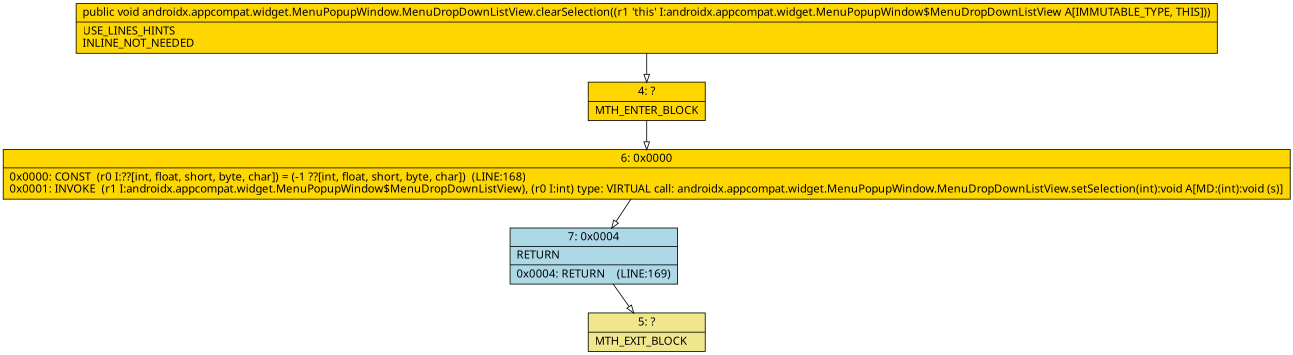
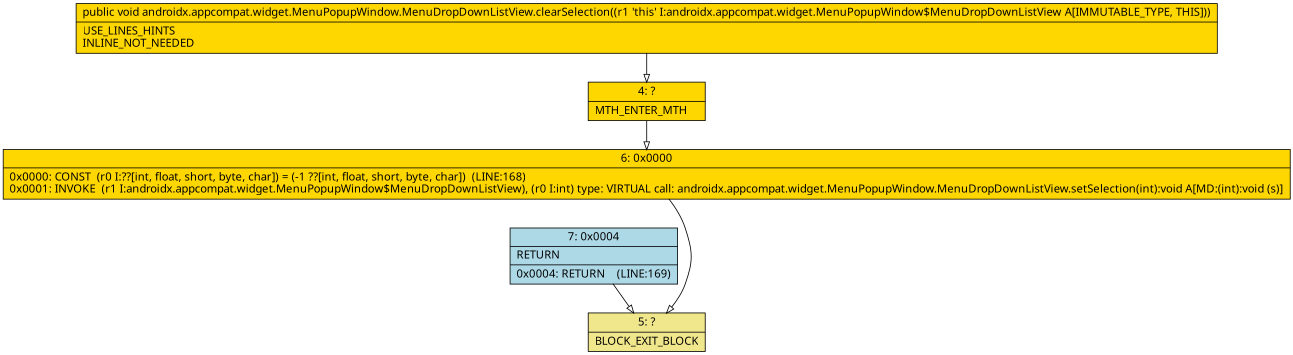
  digraph {
    fontname="Noto Sans"
    node [fillcolor=gold fontname="Noto Sans" shape=record style=filled]
    edge [arrowhead=onormal fontname="Noto Sans"]
-   n1 [label="{4\:\ ?|MTH_ENTER_BLOCK\l}"]
+   n1 [label="{4\:\ ?|MTH_ENTER_MTH\l}"]
    n2 [label="{6\:\ 0x0000|0x0000: CONST  (r0 I:??[int, float, short, byte, char]) = (\-1 ??[int, float, short, byte, char])  (LINE:168)\l0x0001: INVOKE  (r1 I:androidx.appcompat.widget.MenuPopupWindow$MenuDropDownListView), (r0 I:int) type: VIRTUAL call: androidx.appcompat.widget.MenuPopupWindow.MenuDropDownListView.setSelection(int):void A[MD:(int):void (s)]\l}"]
    n3 [fillcolor=lightblue label="{7\:\ 0x0004|RETURN\l|0x0004: RETURN    (LINE:169)\l}"]
-   n4 [fillcolor=khaki label="{5\:\ ?|MTH_EXIT_BLOCK\l}"]
+   n4 [fillcolor=khaki label="{5\:\ ?|BLOCK_EXIT_BLOCK\l}"]
    n5 [label="{public void androidx.appcompat.widget.MenuPopupWindow.MenuDropDownListView.clearSelection((r1 'this' I:androidx.appcompat.widget.MenuPopupWindow$MenuDropDownListView A[IMMUTABLE_TYPE, THIS]))  | USE_LINES_HINTS\lINLINE_NOT_NEEDED\l}"]
    n1 -> n2
-   n2 -> n3
+   n2 -> n4
    n3 -> n4
    n5 -> n1
  }
